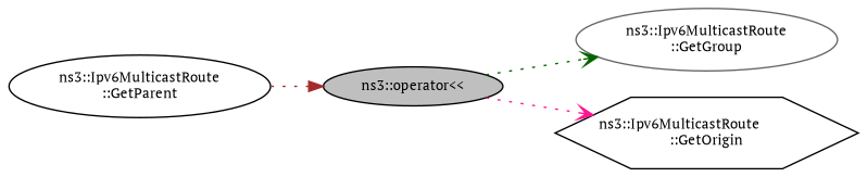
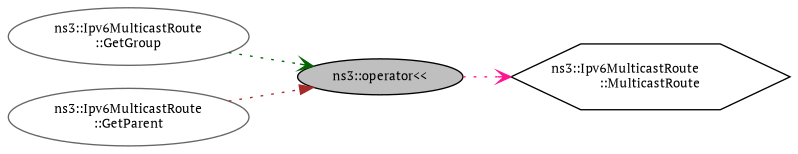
  digraph {
    fontname="PT Serif"
    rankdir=LR
    node [color=black fillcolor=white fontname="PT Serif" fontsize=10 shape=ellipse style=filled]
    edge [arrowhead=vee fontname="PT Serif" fontsize=10 labelfontname=Helvetica labelfontsize=10 style=dotted]
    n1 [fillcolor=grey75 fontcolor=black height=0.2 label="ns3::operator\<\<" width=0.4]
    n2 [color=gray40 height=0.2 label="ns3::Ipv6MulticastRoute\l::GetGroup" width=0.4]
-   n3 [height=0.2 label="ns3::Ipv6MulticastRoute\l::GetOrigin" shape=hexagon width=0.4]
-   n4 [height=0.2 label="ns3::Ipv6MulticastRoute\l::GetParent" width=0.4]
-   n1 -> n2 [color=darkgreen]
+   n3 [height=0.2 label="ns3::Ipv6MulticastRoute\l::MulticastRoute" shape=hexagon width=0.4]
+   n4 [color=gray40 height=0.2 label="ns3::Ipv6MulticastRoute\l::GetParent" width=0.4]
+   n2 -> n1 [color=darkgreen]
    n1 -> n3 [color=deeppink]
    n4 -> n1 [arrowhead=normal color=brown]
  }
